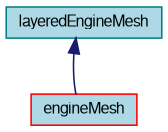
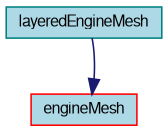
  digraph {
    node [fillcolor=lightblue fontname=FreeSans fontsize=10 shape=record style=filled]
    n1 [color=teal fontcolor=black height=0.2 label=layeredEngineMesh width=0.4]
    n2 [color=red height=0.2 label=engineMesh width=0.4]
-   n1 -> n2 [color=midnightblue dir=back fontname=FreeSans fontsize=10 labelfontname=FreeSans labelfontsize=10 style=solid]
+   n2 -> n1 [color=midnightblue dir=back fontname=FreeSans fontsize=10 labelfontname=FreeSans labelfontsize=10 style=solid]
  }
